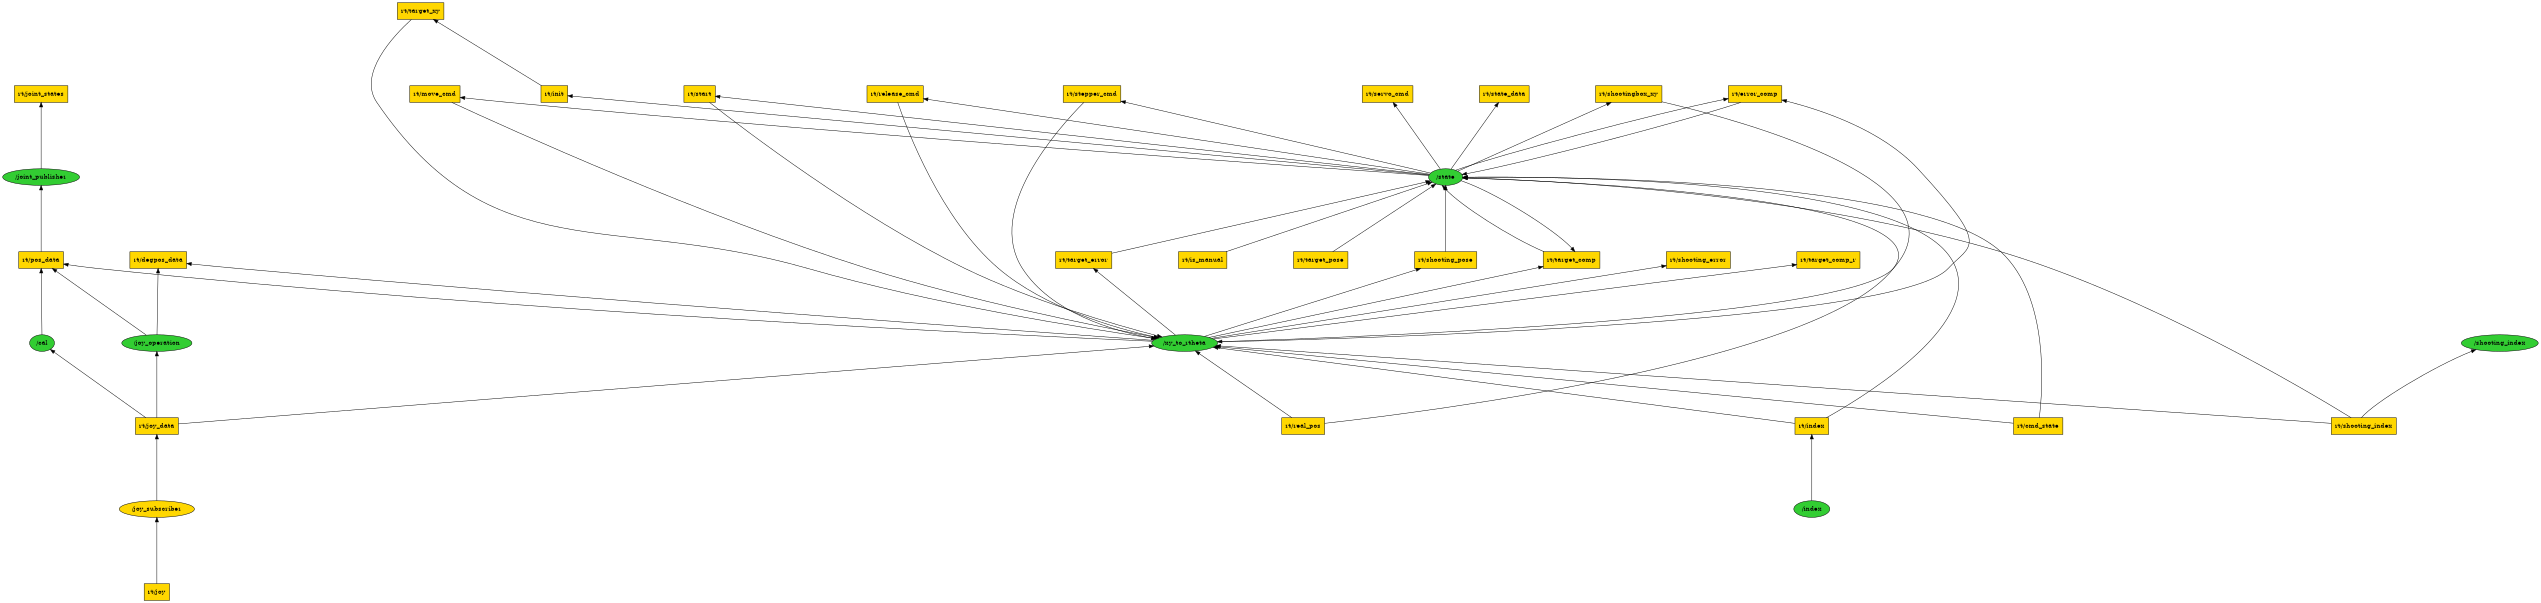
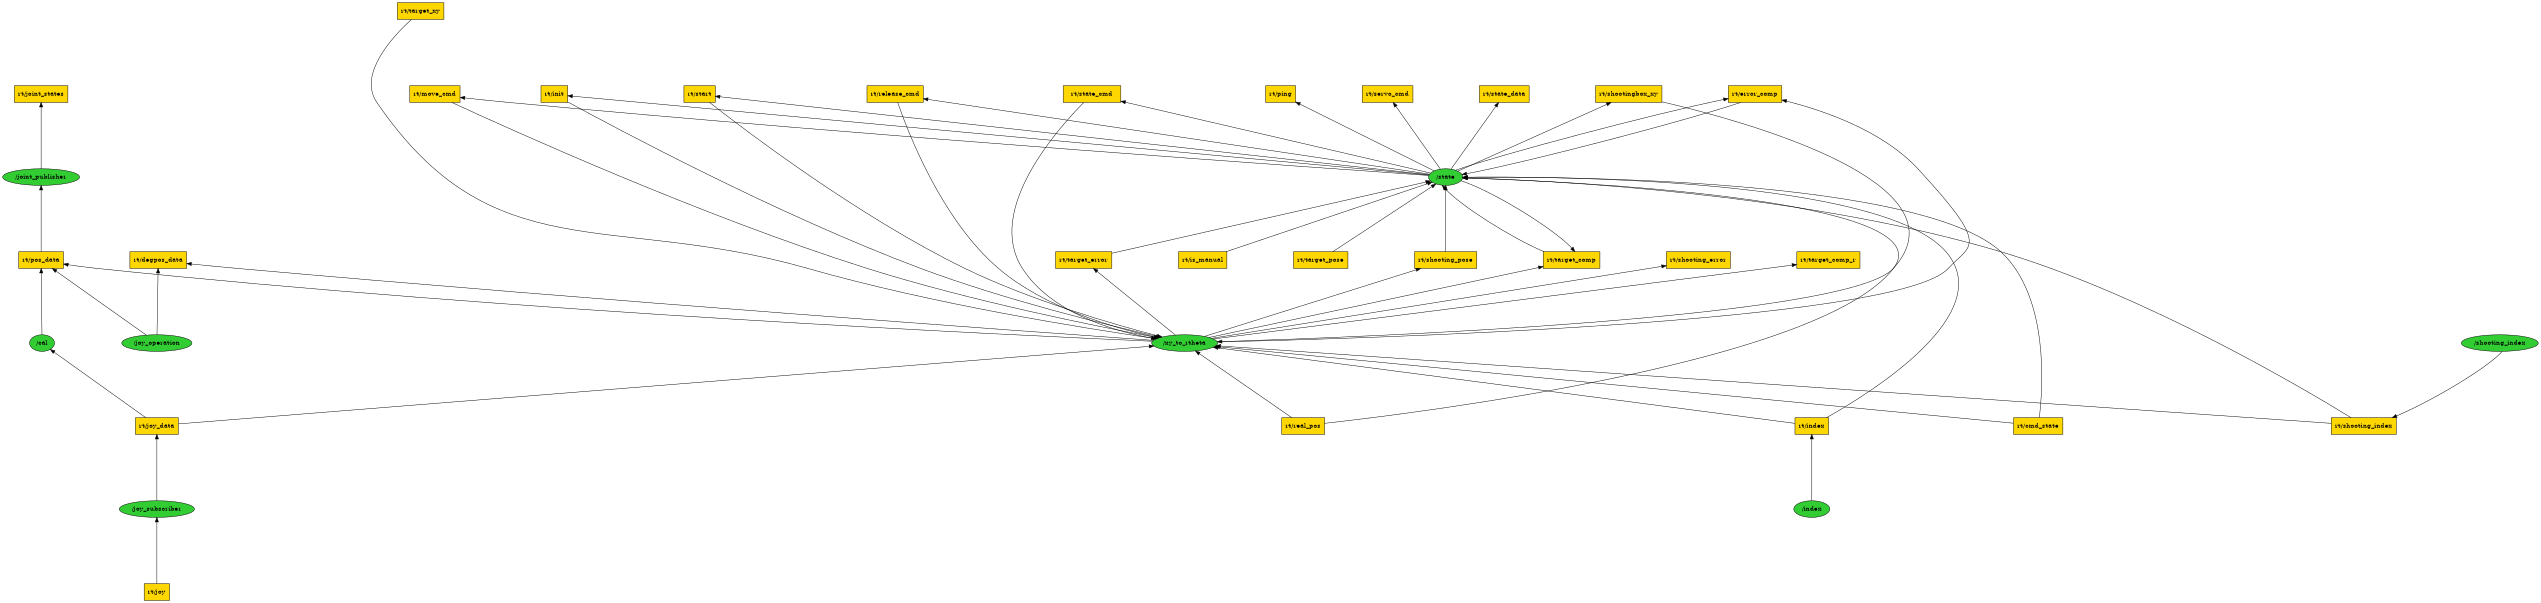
  digraph {
    nodesep=2
    rankdir=BT
    ranksep=2
    node [fillcolor=gold style=filled shape=box]
    "/joint_publisher" [fillcolor=limegreen shape=""]
    "rt/joint_states"
    "/joy_operation" [fillcolor=limegreen shape=""]
    "rt/degpos_data"
    "rt/pos_data"
    "/state" [fillcolor=limegreen shape=""]
    "rt/servo_cmd"
    "rt/state_data"
    "rt/init"
    "rt/target_comp"
    "rt/start"
-   "rt/stepper_cmd"
+   "rt/stepper_cmd" [label="rt/state_cmd"]
    n13 [label="rt/error_comp"]
    "rt/move_cmd"
    "rt/release_cmd"
+   "rt/ping"
    "rt/shootingbox_xy"
    "/xy_to_rtheta" [fillcolor=limegreen shape=""]
    "rt/target_xy"
    "/index" [fillcolor=limegreen shape=""]
    "rt/index"
    "/cal" [fillcolor=limegreen shape=""]
    "rt/target_error"
    "rt/shooting_error"
    "rt/target_comp_r"
    "rt/shooting_pose"
    "rt/target_pose"
-   "/joy_subscriber" [shape=""]
+   "/joy_subscriber" [fillcolor=limegreen shape=""]
    "rt/joy_data"
    "/shooting_index" [fillcolor=limegreen shape=""]
    "rt/shooting_index"
    "rt/cmd_state"
    "rt/joy"
    "rt/is_manual"
    "rt/real_pos"
    "/joint_publisher" -> "rt/joint_states"
    "/joy_operation" -> "rt/degpos_data"
    "/joy_operation" -> "rt/pos_data"
    "rt/pos_data" -> "/joint_publisher"
    "/state" -> "rt/servo_cmd"
    "/state" -> "rt/state_data"
    "/state" -> "rt/init"
    "/state" -> "rt/target_comp"
    "/state" -> "rt/start"
    "/state" -> "rt/stepper_cmd"
    "/state" -> n13
    "/state" -> "rt/move_cmd"
    "/state" -> "rt/release_cmd"
+   "/state" -> "rt/ping"
    "/state" -> "rt/shootingbox_xy"
-   "rt/init" -> "rt/target_xy"
+   "rt/init" -> "/xy_to_rtheta"
    "rt/target_comp" -> "/state"
    "rt/start" -> "/xy_to_rtheta"
    "rt/stepper_cmd" -> "/xy_to_rtheta"
    n13 -> "/state"
    "rt/move_cmd" -> "/xy_to_rtheta"
    "rt/release_cmd" -> "/xy_to_rtheta"
    "rt/shootingbox_xy" -> "/xy_to_rtheta"
    "/xy_to_rtheta" -> "rt/degpos_data"
    "/xy_to_rtheta" -> "rt/pos_data"
    "/xy_to_rtheta" -> "rt/target_comp"
    "/xy_to_rtheta" -> n13
    "/xy_to_rtheta" -> "rt/target_error"
    "/xy_to_rtheta" -> "rt/shooting_error"
    "/xy_to_rtheta" -> "rt/target_comp_r"
    "/xy_to_rtheta" -> "rt/shooting_pose"
    "rt/target_xy" -> "/xy_to_rtheta"
    "/index" -> "rt/index"
    "rt/index" -> "/state"
    "rt/index" -> "/xy_to_rtheta"
    "/cal" -> "rt/pos_data"
    "rt/target_error" -> "/state"
    "rt/shooting_pose" -> "/state"
    "rt/target_pose" -> "/state"
    "/joy_subscriber" -> "rt/joy_data"
-   "rt/joy_data" -> "/joy_operation"
    "rt/joy_data" -> "/xy_to_rtheta"
    "rt/joy_data" -> "/cal"
-   "rt/shooting_index" -> "/shooting_index"
+   "/shooting_index" -> "rt/shooting_index"
    "rt/shooting_index" -> "/state"
    "rt/shooting_index" -> "/xy_to_rtheta"
    "rt/cmd_state" -> "/state"
    "rt/cmd_state" -> "/xy_to_rtheta"
    "rt/joy" -> "/joy_subscriber"
    "rt/is_manual" -> "/state"
    "rt/real_pos" -> "/state"
    "rt/real_pos" -> "/xy_to_rtheta"
  }
